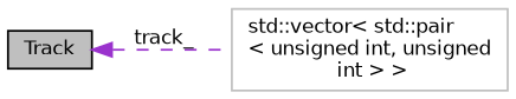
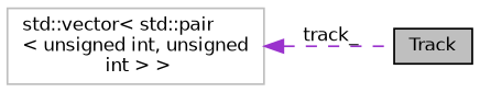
  digraph {
    rankdir=LR
    node [fontname=Helvetica fontsize=10 shape=record style=filled]
    n1 [color=black fillcolor=grey75 fontcolor=black height=0.2 label=Track width=0.4]
    n2 [color=grey75 fillcolor=white height=0.2 label="std::vector\< std::pair\l\< unsigned int, unsigned\l int \> \>" width=0.4]
-   n1 -> n2 [color=darkorchid3 dir=back fontname=Helvetica fontsize=10 label=" track_" labelfontname=Helvetica labelfontsize=10 style=dashed]
+   n2 -> n1 [color=darkorchid3 dir=back fontname=Helvetica fontsize=10 label=" track_" labelfontname=Helvetica labelfontsize=10 style=dashed]
  }
